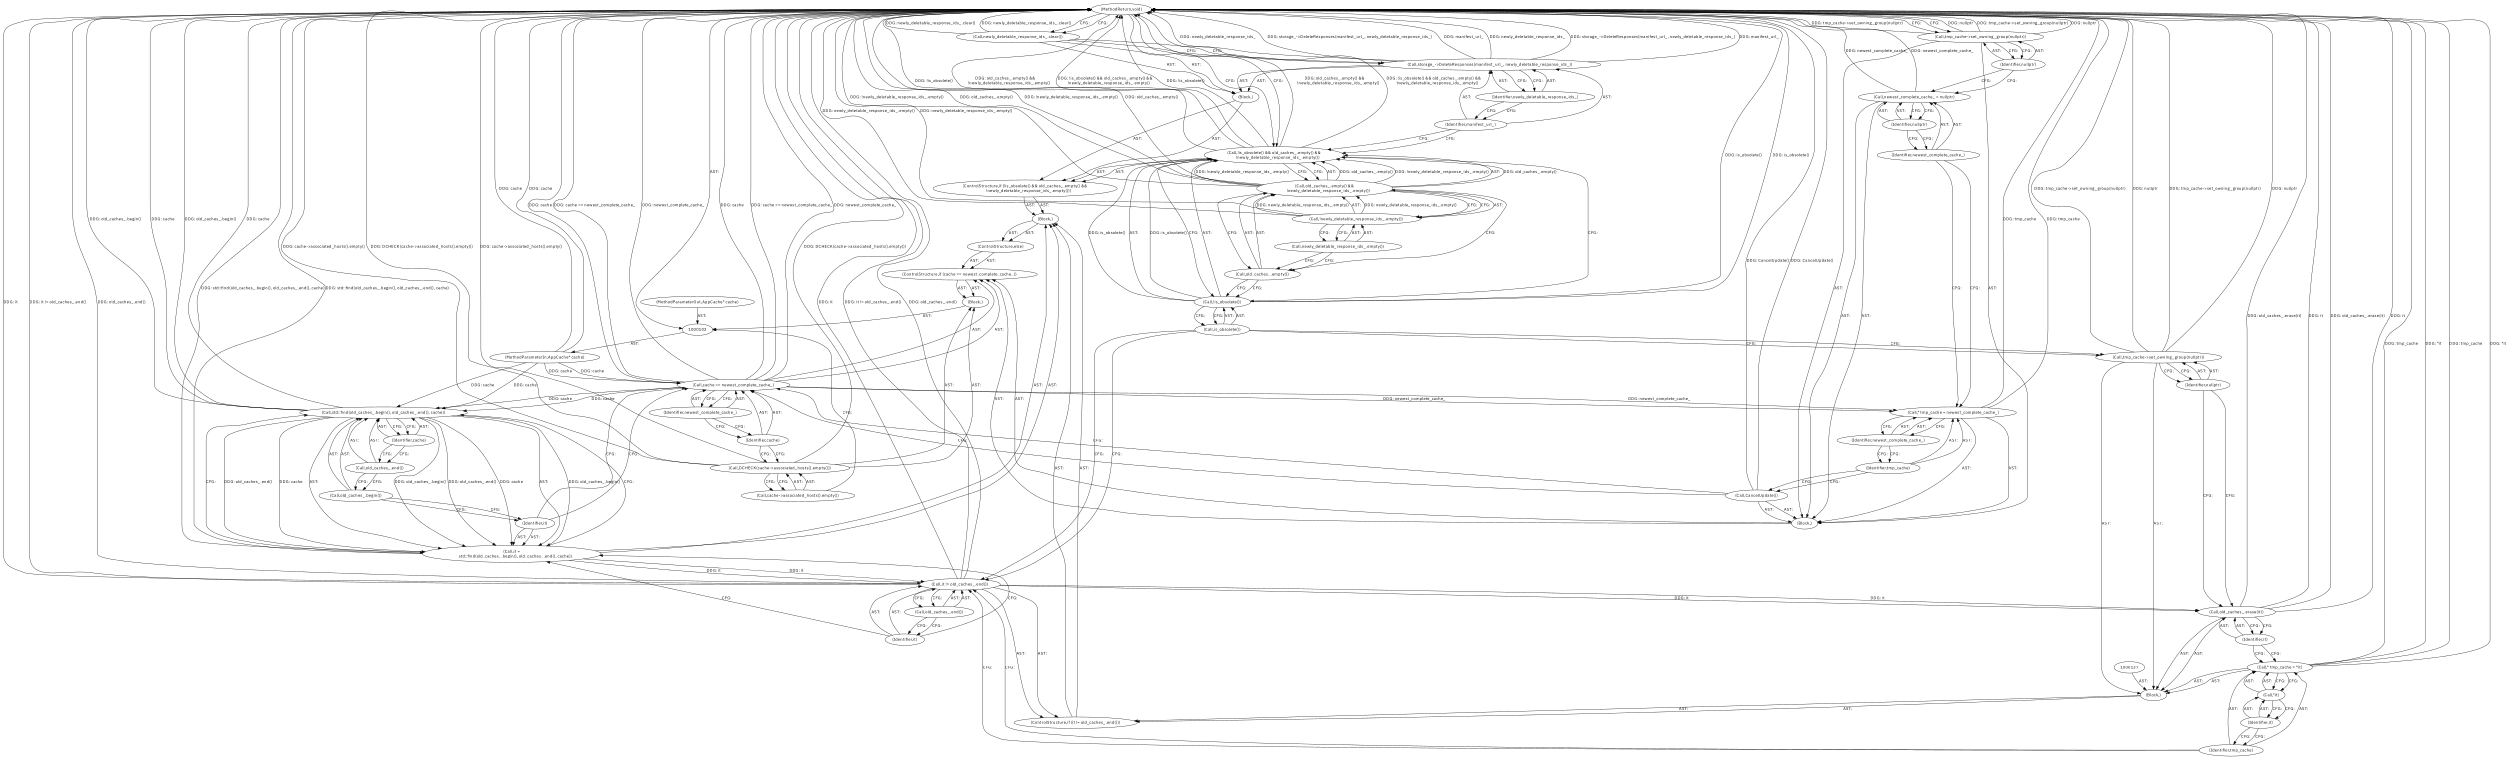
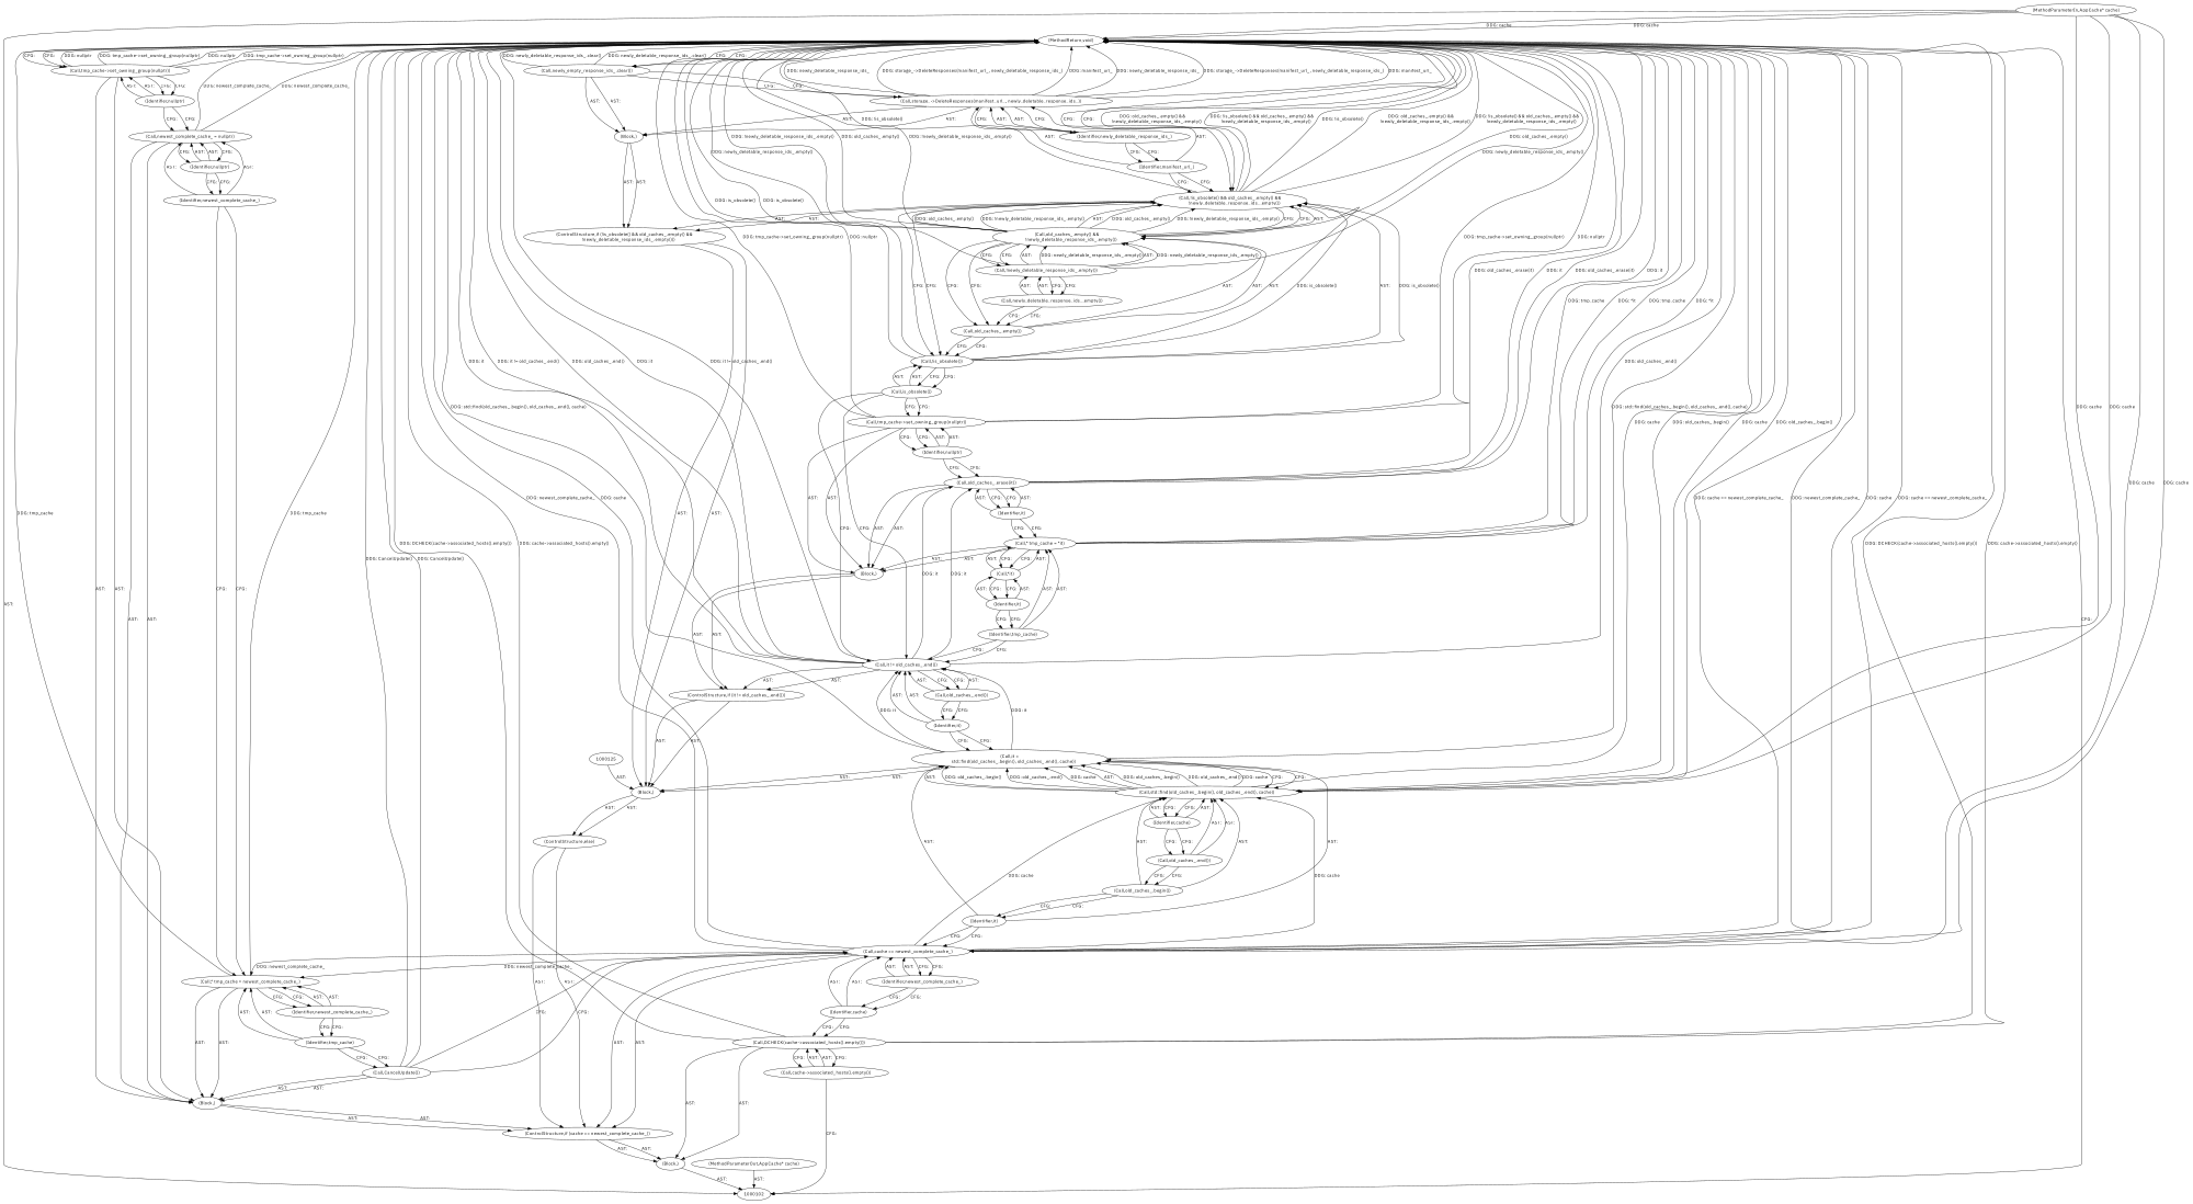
  digraph {
    fontname="IBM Plex Sans"
    node [fontname="IBM Plex Sans"]
    edge [fontname="IBM Plex Sans"]
    n1 [label="(MethodReturn,void)"]
    n2 [label="(Call,!is_obsolete() && old_caches_.empty() &&\n        !newly_deletable_response_ids_.empty())"]
-   n3 [label="(Call,newly_deletable_response_ids_.clear())"]
+   n3 [label="(Call,newly_empty_response_ids_.clear())"]
    n4 [label="(Call,tmp_cache->set_owning_group(nullptr))"]
    1000102
    n6 [label="(Call,old_caches_.empty() &&\n        !newly_deletable_response_ids_.empty())"]
    n7 [label="(Call,!is_obsolete())"]
    n8 [label="(ControlStructure,if (!is_obsolete() && old_caches_.empty() &&\n        !newly_deletable_response_ids_.empty()))"]
    n9 [label="(Block,)"]
    n10 [label="(Call,storage_->DeleteResponses(manifest_url_, newly_deletable_response_ids_))"]
    n11 [label="(Block,)"]
    n12 [label="(Identifier,nullptr)"]
    n13 [label="(MethodParameterIn,AppCache* cache)"]
    n14 [label="(Call,std::find(old_caches_.begin(), old_caches_.end(), cache))"]
    n15 [label="(Call,cache == newest_complete_cache_)"]
    n16 [label="(Call,it =\n        std::find(old_caches_.begin(), old_caches_.end(), cache))"]
    n17 [label="(Identifier,cache)"]
    n18 [label="(Identifier,newest_complete_cache_)"]
    n19 [label="(ControlStructure,if (cache == newest_complete_cache_))"]
    n20 [label="(Call,* tmp_cache = newest_complete_cache_)"]
    n21 [label="(MethodParameterOut,AppCache* cache)"]
    n22 [label="(Block,)"]
    n23 [label="(Block,)"]
    n24 [label="(Call,it != old_caches_.end())"]
    n25 [label="(ControlStructure,else)"]
    n26 [label="(Call,old_caches_.end())"]
    n27 [label="(ControlStructure,if (it != old_caches_.end()))"]
    n28 [label="(Call,old_caches_.erase(it))"]
    n29 [label="(Identifier,it)"]
    n30 [label="(Call,old_caches_.begin())"]
    n31 [label="(Call,old_caches_.end())"]
    n32 [label="(Identifier,it)"]
    n33 [label="(Block,)"]
    n34 [label="(Identifier,it)"]
    n35 [label="(Call,* tmp_cache = *it)"]
    n36 [label="(Call,*it)"]
    n37 [label="(Identifier,it)"]
    n38 [label="(Identifier,tmp_cache)"]
    n39 [label="(Identifier,nullptr)"]
    n40 [label="(Call,tmp_cache->set_owning_group(nullptr))"]
    n41 [label="(Call,old_caches_.empty())"]
    n42 [label="(Call,!newly_deletable_response_ids_.empty())"]
    n43 [label="(Call,newly_deletable_response_ids_.empty())"]
    n44 [label="(Call,is_obsolete())"]
    n45 [label="(Call,cache->associated_hosts().empty())"]
    n46 [label="(Call,DCHECK(cache->associated_hosts().empty()))"]
    n47 [label="(Identifier,manifest_url_)"]
    n48 [label="(Identifier,newly_deletable_response_ids_)"]
    n49 [label="(Identifier,cache)"]
    n50 [label="(Identifier,newest_complete_cache_)"]
    n51 [label="(Call,CancelUpdate())"]
    n52 [label="(Identifier,tmp_cache)"]
    n53 [label="(Identifier,nullptr)"]
    n54 [label="(Call,newest_complete_cache_ = nullptr)"]
    n55 [label="(Identifier,newest_complete_cache_)"]
-   1000137
+   1000125
    n1 -> n2 [label="CFG: "]
    n1 -> n2 [label="CFG: "]
    n1 -> n3 [label="CFG: "]
    n1 -> n3 [label="CFG: "]
    n1 -> n4 [label="CFG: "]
    n1 -> n4 [label="CFG: "]
-   n1 -> 1000102 [label="AST: "]
+   n1 -> 1000102 [label="CFG: "]
    n2 -> n1 [label="DDG: old_caches_.empty() &&\n        !newly_deletable_response_ids_.empty()"]
    n2 -> n1 [label="DDG: !is_obsolete() && old_caches_.empty() &&\n        !newly_deletable_response_ids_.empty()"]
    n2 -> n1 [label="DDG: !is_obsolete()"]
    n2 -> n1 [label="DDG: old_caches_.empty() &&\n        !newly_deletable_response_ids_.empty()"]
    n2 -> n1 [label="DDG: !is_obsolete() && old_caches_.empty() &&\n        !newly_deletable_response_ids_.empty()"]
    n2 -> n1 [label="DDG: !is_obsolete()"]
    n2 -> n6 [label="CFG: "]
    n2 -> n6 [label="CFG: "]
    n2 -> n7 [label="CFG: "]
    n2 -> n7 [label="CFG: "]
    n2 -> n8 [label="AST: "]
    n2 -> n8 [label="AST: "]
    n3 -> n1 [label="DDG: newly_deletable_response_ids_.clear()"]
    n3 -> n1 [label="DDG: newly_deletable_response_ids_.clear()"]
    n3 -> n9 [label="AST: "]
    n3 -> n9 [label="AST: "]
    n3 -> n10 [label="CFG: "]
    n3 -> n10 [label="CFG: "]
    n4 -> n1 [label="DDG: nullptr"]
    n4 -> n1 [label="DDG: tmp_cache->set_owning_group(nullptr)"]
    n4 -> n1 [label="DDG: nullptr"]
    n4 -> n1 [label="DDG: tmp_cache->set_owning_group(nullptr)"]
    n4 -> n11 [label="AST: "]
    n4 -> n11 [label="AST: "]
    n4 -> n12 [label="CFG: "]
    n4 -> n12 [label="CFG: "]
    n6 -> n1 [label="DDG: old_caches_.empty()"]
    n6 -> n1 [label="DDG: !newly_deletable_response_ids_.empty()"]
    n6 -> n1 [label="DDG: old_caches_.empty()"]
    n6 -> n1 [label="DDG: !newly_deletable_response_ids_.empty()"]
    n6 -> n2 [label="AST: "]
    n6 -> n2 [label="DDG: old_caches_.empty()"]
    n6 -> n2 [label="DDG: !newly_deletable_response_ids_.empty()"]
    n6 -> n2 [label="AST: "]
    n6 -> n2 [label="DDG: old_caches_.empty()"]
    n6 -> n2 [label="DDG: !newly_deletable_response_ids_.empty()"]
    n6 -> n41 [label="CFG: "]
    n6 -> n41 [label="CFG: "]
    n6 -> n42 [label="CFG: "]
    n6 -> n42 [label="CFG: "]
    n7 -> n1 [label="DDG: is_obsolete()"]
    n7 -> n1 [label="DDG: is_obsolete()"]
    n7 -> n2 [label="AST: "]
    n7 -> n2 [label="DDG: is_obsolete()"]
    n7 -> n2 [label="AST: "]
    n7 -> n2 [label="DDG: is_obsolete()"]
    n7 -> n44 [label="CFG: "]
    n7 -> n44 [label="CFG: "]
    n8 -> n23 [label="AST: "]
    n8 -> n23 [label="AST: "]
    n9 -> n8 [label="AST: "]
    n9 -> n8 [label="AST: "]
    n10 -> n1 [label="DDG: newly_deletable_response_ids_"]
    n10 -> n1 [label="DDG: storage_->DeleteResponses(manifest_url_, newly_deletable_response_ids_)"]
    n10 -> n1 [label="DDG: manifest_url_"]
    n10 -> n1 [label="DDG: newly_deletable_response_ids_"]
    n10 -> n1 [label="DDG: storage_->DeleteResponses(manifest_url_, newly_deletable_response_ids_)"]
    n10 -> n1 [label="DDG: manifest_url_"]
    n10 -> n9 [label="AST: "]
    n10 -> n9 [label="AST: "]
    n10 -> n48 [label="CFG: "]
    n10 -> n48 [label="CFG: "]
    n11 -> n19 [label="AST: "]
    n11 -> n19 [label="AST: "]
    n12 -> n4 [label="AST: "]
    n12 -> n4 [label="AST: "]
    n12 -> n54 [label="CFG: "]
    n12 -> n54 [label="CFG: "]
    n13 -> n1 [label="DDG: cache"]
    n13 -> n1 [label="DDG: cache"]
-   1000102 -> n13 [label="AST: "]
+   n13 -> 1000102 [label="AST: "]
    n13 -> n14 [label="DDG: cache"]
    n13 -> n14 [label="DDG: cache"]
    n13 -> n15 [label="DDG: cache"]
    n13 -> n15 [label="DDG: cache"]
    n14 -> n1 [label="DDG: cache"]
    n14 -> n1 [label="DDG: old_caches_.begin()"]
    n14 -> n1 [label="DDG: cache"]
    n14 -> n1 [label="DDG: old_caches_.begin()"]
    n14 -> n16 [label="AST: "]
    n14 -> n16 [label="DDG: old_caches_.begin()"]
    n14 -> n16 [label="DDG: old_caches_.end()"]
    n14 -> n16 [label="DDG: cache"]
    n14 -> n16 [label="AST: "]
    n14 -> n16 [label="DDG: old_caches_.begin()"]
    n14 -> n16 [label="DDG: old_caches_.end()"]
    n14 -> n16 [label="DDG: cache"]
    n14 -> n17 [label="CFG: "]
    n14 -> n17 [label="CFG: "]
    n15 -> n1 [label="DDG: cache == newest_complete_cache_"]
    n15 -> n1 [label="DDG: newest_complete_cache_"]
    n15 -> n1 [label="DDG: cache"]
    n15 -> n1 [label="DDG: cache == newest_complete_cache_"]
    n15 -> n1 [label="DDG: newest_complete_cache_"]
    n15 -> n1 [label="DDG: cache"]
    n15 -> n14 [label="DDG: cache"]
    n15 -> n14 [label="DDG: cache"]
    n15 -> n18 [label="CFG: "]
    n15 -> n18 [label="CFG: "]
    n15 -> n19 [label="AST: "]
    n15 -> n19 [label="AST: "]
    n15 -> n20 [label="DDG: newest_complete_cache_"]
    n15 -> n20 [label="DDG: newest_complete_cache_"]
    n16 -> n1 [label="DDG: std::find(old_caches_.begin(), old_caches_.end(), cache)"]
    n16 -> n1 [label="DDG: std::find(old_caches_.begin(), old_caches_.end(), cache)"]
    n16 -> n14 [label="CFG: "]
    n16 -> n14 [label="CFG: "]
    n16 -> n23 [label="AST: "]
    n16 -> n23 [label="AST: "]
    n16 -> n24 [label="DDG: it"]
    n16 -> n24 [label="DDG: it"]
    n17 -> n14 [label="AST: "]
    n17 -> n14 [label="AST: "]
    n17 -> n31 [label="CFG: "]
    n17 -> n31 [label="CFG: "]
    n18 -> n15 [label="AST: "]
    n18 -> n15 [label="AST: "]
    n18 -> n49 [label="CFG: "]
    n18 -> n49 [label="CFG: "]
    n19 -> n22 [label="AST: "]
    n19 -> n22 [label="AST: "]
    n20 -> n1 [label="DDG: tmp_cache"]
    n20 -> n1 [label="DDG: tmp_cache"]
    n20 -> n11 [label="AST: "]
    n20 -> n11 [label="AST: "]
    n20 -> n50 [label="CFG: "]
    n20 -> n50 [label="CFG: "]
    n21 -> 1000102 [label="AST: "]
    n22 -> 1000102 [label="AST: "]
    n23 -> n25 [label="AST: "]
    n23 -> n25 [label="AST: "]
    n24 -> n1 [label="DDG: it"]
    n24 -> n1 [label="DDG: it != old_caches_.end()"]
    n24 -> n1 [label="DDG: old_caches_.end()"]
    n24 -> n1 [label="DDG: it"]
    n24 -> n1 [label="DDG: it != old_caches_.end()"]
    n24 -> n1 [label="DDG: old_caches_.end()"]
    n24 -> n26 [label="CFG: "]
    n24 -> n26 [label="CFG: "]
    n24 -> n27 [label="AST: "]
    n24 -> n27 [label="AST: "]
    n24 -> n28 [label="DDG: it"]
    n24 -> n28 [label="DDG: it"]
    n25 -> n19 [label="AST: "]
    n25 -> n19 [label="AST: "]
    n26 -> n24 [label="AST: "]
    n26 -> n24 [label="AST: "]
    n26 -> n32 [label="CFG: "]
    n26 -> n32 [label="CFG: "]
    n27 -> n23 [label="AST: "]
    n27 -> n23 [label="AST: "]
    n28 -> n1 [label="DDG: old_caches_.erase(it)"]
    n28 -> n1 [label="DDG: it"]
    n28 -> n1 [label="DDG: old_caches_.erase(it)"]
    n28 -> n1 [label="DDG: it"]
    n28 -> n33 [label="AST: "]
    n28 -> n33 [label="AST: "]
    n28 -> n34 [label="CFG: "]
    n28 -> n34 [label="CFG: "]
    n29 -> n15 [label="CFG: "]
    n29 -> n15 [label="CFG: "]
    n29 -> n16 [label="AST: "]
    n29 -> n16 [label="AST: "]
    n30 -> n14 [label="AST: "]
    n30 -> n14 [label="AST: "]
    n30 -> n29 [label="CFG: "]
    n30 -> n29 [label="CFG: "]
    n31 -> n14 [label="AST: "]
    n31 -> n14 [label="AST: "]
    n31 -> n30 [label="CFG: "]
    n31 -> n30 [label="CFG: "]
    n32 -> n16 [label="CFG: "]
    n32 -> n16 [label="CFG: "]
    n32 -> n24 [label="AST: "]
    n32 -> n24 [label="AST: "]
    n33 -> n27 [label="AST: "]
    n33 -> n27 [label="AST: "]
    n34 -> n28 [label="AST: "]
    n34 -> n28 [label="AST: "]
    n34 -> n35 [label="CFG: "]
    n34 -> n35 [label="CFG: "]
    n35 -> n1 [label="DDG: tmp_cache"]
    n35 -> n1 [label="DDG: *it"]
    n35 -> n1 [label="DDG: tmp_cache"]
    n35 -> n1 [label="DDG: *it"]
    n35 -> n33 [label="AST: "]
    n35 -> n33 [label="AST: "]
    n35 -> n36 [label="CFG: "]
    n35 -> n36 [label="CFG: "]
    n36 -> n35 [label="AST: "]
    n36 -> n35 [label="AST: "]
    n36 -> n37 [label="CFG: "]
    n36 -> n37 [label="CFG: "]
    n37 -> n36 [label="AST: "]
    n37 -> n36 [label="AST: "]
    n37 -> n38 [label="CFG: "]
    n37 -> n38 [label="CFG: "]
    n38 -> n24 [label="CFG: "]
    n38 -> n24 [label="CFG: "]
    n38 -> n35 [label="AST: "]
    n38 -> n35 [label="AST: "]
    n39 -> n28 [label="CFG: "]
    n39 -> n28 [label="CFG: "]
    n39 -> n40 [label="AST: "]
    n39 -> n40 [label="AST: "]
    n40 -> n1 [label="DDG: tmp_cache->set_owning_group(nullptr)"]
    n40 -> n1 [label="DDG: nullptr"]
    n40 -> n1 [label="DDG: tmp_cache->set_owning_group(nullptr)"]
    n40 -> n1 [label="DDG: nullptr"]
    n40 -> n33 [label="AST: "]
    n40 -> n33 [label="AST: "]
    n40 -> n39 [label="CFG: "]
    n40 -> n39 [label="CFG: "]
    n41 -> n6 [label="AST: "]
    n41 -> n6 [label="AST: "]
    n41 -> n7 [label="CFG: "]
    n41 -> n7 [label="CFG: "]
    n42 -> n1 [label="DDG: newly_deletable_response_ids_.empty()"]
    n42 -> n1 [label="DDG: newly_deletable_response_ids_.empty()"]
    n42 -> n6 [label="AST: "]
    n42 -> n6 [label="DDG: newly_deletable_response_ids_.empty()"]
    n42 -> n6 [label="AST: "]
    n42 -> n6 [label="DDG: newly_deletable_response_ids_.empty()"]
    n42 -> n43 [label="CFG: "]
    n42 -> n43 [label="CFG: "]
    n43 -> n41 [label="CFG: "]
    n43 -> n41 [label="CFG: "]
    n43 -> n42 [label="AST: "]
    n43 -> n42 [label="AST: "]
    n44 -> n7 [label="AST: "]
    n44 -> n7 [label="AST: "]
    n44 -> n24 [label="CFG: "]
    n44 -> n24 [label="CFG: "]
    n44 -> n40 [label="CFG: "]
    n44 -> n40 [label="CFG: "]
    n45 -> 1000102 [label="CFG: "]
    n45 -> n46 [label="AST: "]
    n45 -> n46 [label="AST: "]
    n46 -> n1 [label="DDG: DCHECK(cache->associated_hosts().empty())"]
    n46 -> n1 [label="DDG: cache->associated_hosts().empty()"]
    n46 -> n1 [label="DDG: DCHECK(cache->associated_hosts().empty())"]
    n46 -> n1 [label="DDG: cache->associated_hosts().empty()"]
    n46 -> n22 [label="AST: "]
    n46 -> n22 [label="AST: "]
    n46 -> n45 [label="CFG: "]
    n46 -> n45 [label="CFG: "]
    n47 -> n2 [label="CFG: "]
    n47 -> n2 [label="CFG: "]
    n47 -> n10 [label="AST: "]
    n47 -> n10 [label="AST: "]
    n48 -> n10 [label="AST: "]
    n48 -> n10 [label="AST: "]
    n48 -> n47 [label="CFG: "]
    n48 -> n47 [label="CFG: "]
    n49 -> n15 [label="AST: "]
    n49 -> n15 [label="AST: "]
    n49 -> n46 [label="CFG: "]
    n49 -> n46 [label="CFG: "]
    n50 -> n20 [label="AST: "]
    n50 -> n20 [label="AST: "]
    n50 -> n52 [label="CFG: "]
    n50 -> n52 [label="CFG: "]
    n51 -> n1 [label="DDG: CancelUpdate()"]
    n51 -> n1 [label="DDG: CancelUpdate()"]
    n51 -> n11 [label="AST: "]
    n51 -> n11 [label="AST: "]
    n51 -> n15 [label="CFG: "]
    n51 -> n15 [label="CFG: "]
    n52 -> n20 [label="AST: "]
    n52 -> n20 [label="AST: "]
    n52 -> n51 [label="CFG: "]
    n52 -> n51 [label="CFG: "]
    n53 -> n54 [label="AST: "]
    n53 -> n54 [label="AST: "]
    n53 -> n55 [label="CFG: "]
    n53 -> n55 [label="CFG: "]
    n54 -> n1 [label="DDG: newest_complete_cache_"]
    n54 -> n1 [label="DDG: newest_complete_cache_"]
    n54 -> n11 [label="AST: "]
    n54 -> n11 [label="AST: "]
    n54 -> n53 [label="CFG: "]
    n54 -> n53 [label="CFG: "]
    n55 -> n20 [label="CFG: "]
    n55 -> n20 [label="CFG: "]
    n55 -> n54 [label="AST: "]
    n55 -> n54 [label="AST: "]
-   1000137 -> n33 [label="AST: "]
+   1000125 -> n23 [label="AST: "]
  }
